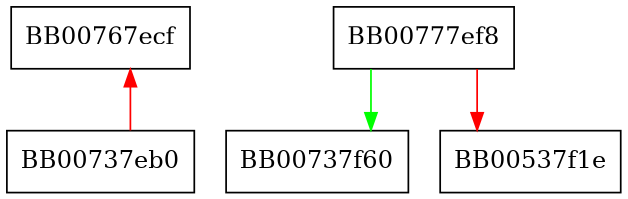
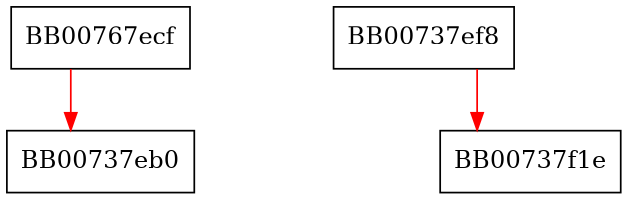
  digraph {
    splines=ortho
    node [shape=box]
    edge [color=red]
    n1 [label=BB00767ecf]
    BB00737eb0
-   BB00737ef8 [label=BB00777ef8]
-   BB00737f60
-   BB00737f1e [label=BB00537f1e]
-   BB00737eb0 -> n1
-   BB00737ef8 -> BB00737f60 [color=green]
+   BB00737ef8
+   BB00737f1e
+   n1 -> BB00737eb0
    BB00737ef8 -> BB00737f1e
  }
